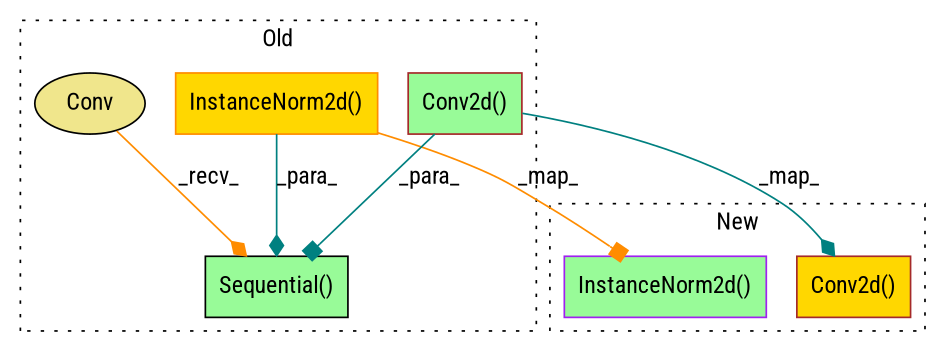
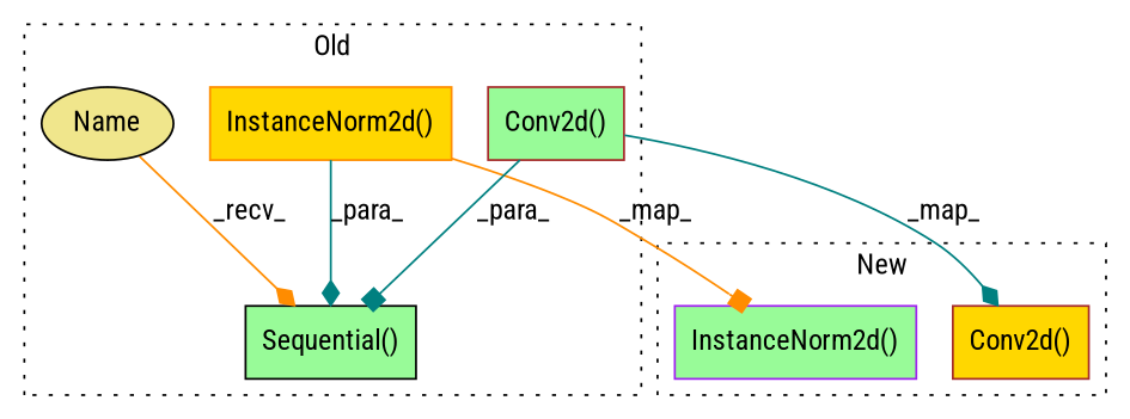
  digraph {
    fontname="Roboto Condensed"
    node [a=75 l="18,1" shape=box style=filled fillcolor=palegreen color=black fontname="Roboto Condensed"]
    edge [color=teal arrowhead=diamond fontname="Roboto Condensed"]
    n1 [label="InstanceNorm2d()" s="4645,4666" fillcolor=gold color=darkorange]
    n2 [l="27,10" label="Sequential()" s="4502,4847"]
    n3 [l="10,49" label="Conv2d()" s="4564,4582" color=brown]
-   n4 [a=87 l=2 label=Conv s=4502 shape=ellipse fillcolor=khaki]
+   n4 [a=87 l=2 label=Name s=4502 shape=ellipse fillcolor=khaki]
    n5 [label="InstanceNorm2d()" s="9549,9570" color=purple]
    n6 [l="10,13" label="Conv2d()" s="9484,9511" fillcolor=gold color=brown]
    subgraph cluster_1 {
      label=Old
      style=dotted
      n1
      n2
      n3
      n4
    }
    subgraph cluster_2 {
      label=New
      style=dotted
      n5
      n6
    }
    n1 -> n2 [label=_para_]
    n1 -> n5 [label=_map_ color=darkorange arrowhead=box]
    n3 -> n2 [label=_para_ arrowhead=box]
    n3 -> n6 [label=_map_]
    n4 -> n2 [label=_recv_ color=darkorange]
  }
